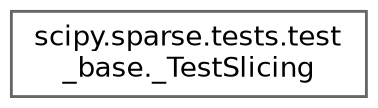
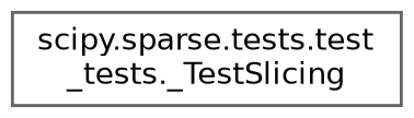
  digraph {
    rankdir=LR
-   n1 [color=grey40 fillcolor=white fontname=Helvetica fontsize=10 height=0.2 label="scipy.sparse.tests.test\l_base._TestSlicing" shape=box style=filled width=0.4]
+   n1 [color=grey40 fillcolor=white fontname=Helvetica fontsize=10 height=0.2 label="scipy.sparse.tests.test\l_tests._TestSlicing" shape=box style=filled width=0.4]
  }
